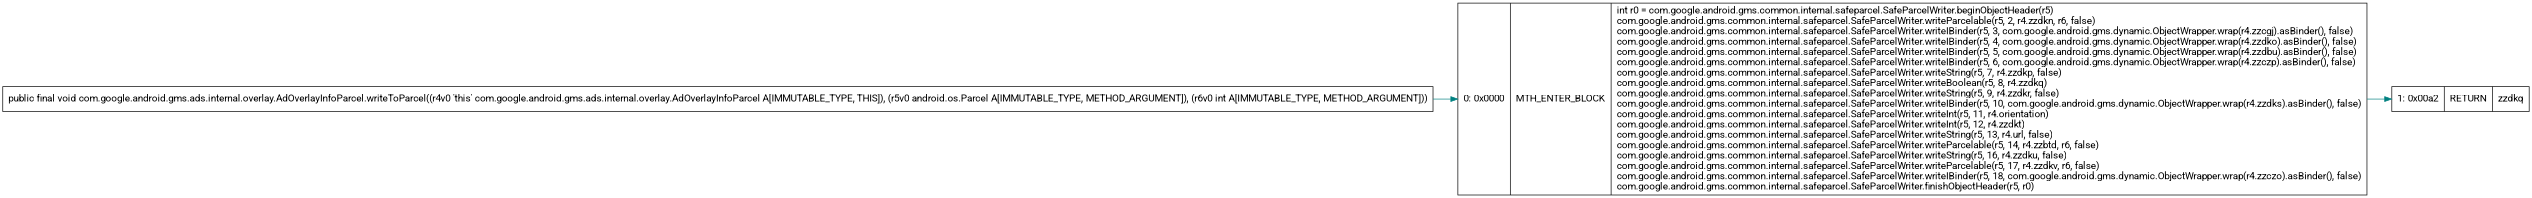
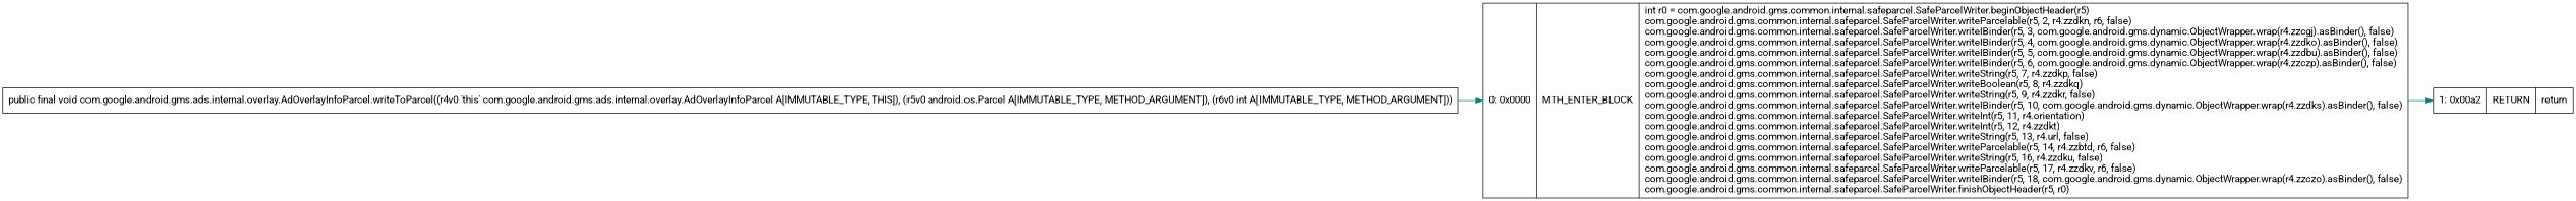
  digraph {
    rankdir=LR
    fontname=Roboto
    node [shape=record fontname=Roboto]
    edge [color=teal fontname=Roboto]
    n1 [label="{0\:\ 0x0000|MTH_ENTER_BLOCK\l|int r0 = com.google.android.gms.common.internal.safeparcel.SafeParcelWriter.beginObjectHeader(r5)\lcom.google.android.gms.common.internal.safeparcel.SafeParcelWriter.writeParcelable(r5, 2, r4.zzdkn, r6, false)\lcom.google.android.gms.common.internal.safeparcel.SafeParcelWriter.writeIBinder(r5, 3, com.google.android.gms.dynamic.ObjectWrapper.wrap(r4.zzcgj).asBinder(), false)\lcom.google.android.gms.common.internal.safeparcel.SafeParcelWriter.writeIBinder(r5, 4, com.google.android.gms.dynamic.ObjectWrapper.wrap(r4.zzdko).asBinder(), false)\lcom.google.android.gms.common.internal.safeparcel.SafeParcelWriter.writeIBinder(r5, 5, com.google.android.gms.dynamic.ObjectWrapper.wrap(r4.zzdbu).asBinder(), false)\lcom.google.android.gms.common.internal.safeparcel.SafeParcelWriter.writeIBinder(r5, 6, com.google.android.gms.dynamic.ObjectWrapper.wrap(r4.zzczp).asBinder(), false)\lcom.google.android.gms.common.internal.safeparcel.SafeParcelWriter.writeString(r5, 7, r4.zzdkp, false)\lcom.google.android.gms.common.internal.safeparcel.SafeParcelWriter.writeBoolean(r5, 8, r4.zzdkq)\lcom.google.android.gms.common.internal.safeparcel.SafeParcelWriter.writeString(r5, 9, r4.zzdkr, false)\lcom.google.android.gms.common.internal.safeparcel.SafeParcelWriter.writeIBinder(r5, 10, com.google.android.gms.dynamic.ObjectWrapper.wrap(r4.zzdks).asBinder(), false)\lcom.google.android.gms.common.internal.safeparcel.SafeParcelWriter.writeInt(r5, 11, r4.orientation)\lcom.google.android.gms.common.internal.safeparcel.SafeParcelWriter.writeInt(r5, 12, r4.zzdkt)\lcom.google.android.gms.common.internal.safeparcel.SafeParcelWriter.writeString(r5, 13, r4.url, false)\lcom.google.android.gms.common.internal.safeparcel.SafeParcelWriter.writeParcelable(r5, 14, r4.zzbtd, r6, false)\lcom.google.android.gms.common.internal.safeparcel.SafeParcelWriter.writeString(r5, 16, r4.zzdku, false)\lcom.google.android.gms.common.internal.safeparcel.SafeParcelWriter.writeParcelable(r5, 17, r4.zzdkv, r6, false)\lcom.google.android.gms.common.internal.safeparcel.SafeParcelWriter.writeIBinder(r5, 18, com.google.android.gms.dynamic.ObjectWrapper.wrap(r4.zzczo).asBinder(), false)\lcom.google.android.gms.common.internal.safeparcel.SafeParcelWriter.finishObjectHeader(r5, r0)\l}"]
-   n2 [label="{1\:\ 0x00a2|RETURN\l|zzdkq\l}"]
+   n2 [label="{1\:\ 0x00a2|RETURN\l|return\l}"]
    n3 [label="{public final void com.google.android.gms.ads.internal.overlay.AdOverlayInfoParcel.writeToParcel((r4v0 'this' com.google.android.gms.ads.internal.overlay.AdOverlayInfoParcel A[IMMUTABLE_TYPE, THIS]), (r5v0 android.os.Parcel A[IMMUTABLE_TYPE, METHOD_ARGUMENT]), (r6v0 int A[IMMUTABLE_TYPE, METHOD_ARGUMENT])) }"]
    n1 -> n2
    n3 -> n1
  }
